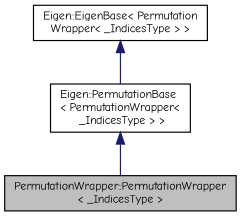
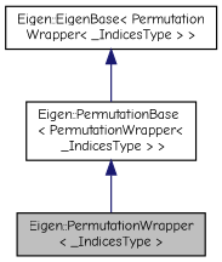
  digraph {
    fontname="Comic Neue"
    node [color=black fillcolor=white fontname="Comic Neue" fontsize=10 shape=record style=filled]
    edge [color=midnightblue dir=back fontname="Comic Neue" fontsize=10 labelfontname=Helvetica labelfontsize=10 style=solid]
-   n1 [fillcolor=grey75 fontcolor=black height=0.2 label="PermutationWrapper::PermutationWrapper\l\< _IndicesType \>" width=0.4]
+   n1 [fillcolor=grey75 fontcolor=black height=0.2 label="Eigen::PermutationWrapper\l\< _IndicesType \>" width=0.4]
    n2 [height=0.2 label="Eigen::PermutationBase\l\< PermutationWrapper\<\l _IndicesType \> \>" width=0.4]
    n3 [height=0.2 label="Eigen::EigenBase\< Permutation\lWrapper\< _IndicesType \> \>" width=0.4]
    n2 -> n1
    n3 -> n2
  }
